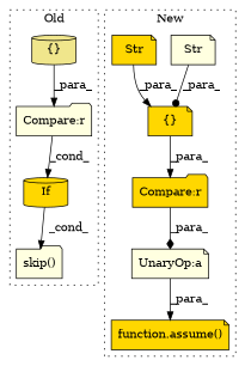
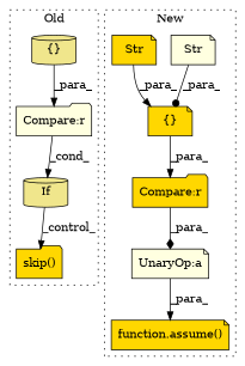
  digraph {
    node [a=75 fillcolor=lightyellow l="1,0" shape=note style=filled]
    edge [arrowhead=normal]
-   n1 [l=13 label="skip()" s=5925 shape=folder]
-   n2 [a=96 fillcolor=gold l=3 label=If s=5681 shape=cylinder]
+   n1 [fillcolor=gold l=13 label="skip()" s=5925 shape=folder]
+   n2 [a=96 fillcolor=khaki l=3 label=If s=5681 shape=cylinder]
    n3 [a=40 l=42 label="Compare:r" s=5684 shape=folder]
    n4 [a=59 fillcolor=khaki label="{}" s="5692,5725" shape=cylinder]
    n5 [fillcolor=gold l="7,1" label="function.assume()" s="5852,5889"]
    n6 [a=61 l=30 label="UnaryOp:a" s=5859]
    n7 [a=40 fillcolor=gold l=26 label="Compare:r" s=5863 shape=folder]
    n8 [a=59 fillcolor=gold label="{}" s="5870,5887"]
    n9 [a=66 l=7 label=Str s=5880]
    n10 [a=66 fillcolor=gold l=7 label=Str s=5871]
    subgraph cluster_1 {
      label=Old
      style=dotted
      n1
      n2
      n3
      n4
    }
    subgraph cluster_2 {
      label=New
      style=dotted
      n5
      n6
      n7
      n8
      n9
      n10
    }
-   n2 -> n1 [label=_cond_]
+   n2 -> n1 [label=_control_]
    n3 -> n2 [label=_cond_]
    n4 -> n3 [label=_para_]
    n6 -> n5 [label=_para_]
    n7 -> n6 [arrowhead=diamond label=_para_]
    n8 -> n7 [label=_para_]
    n9 -> n8 [arrowhead=dot label=_para_]
    n10 -> n8 [label=_para_]
  }
